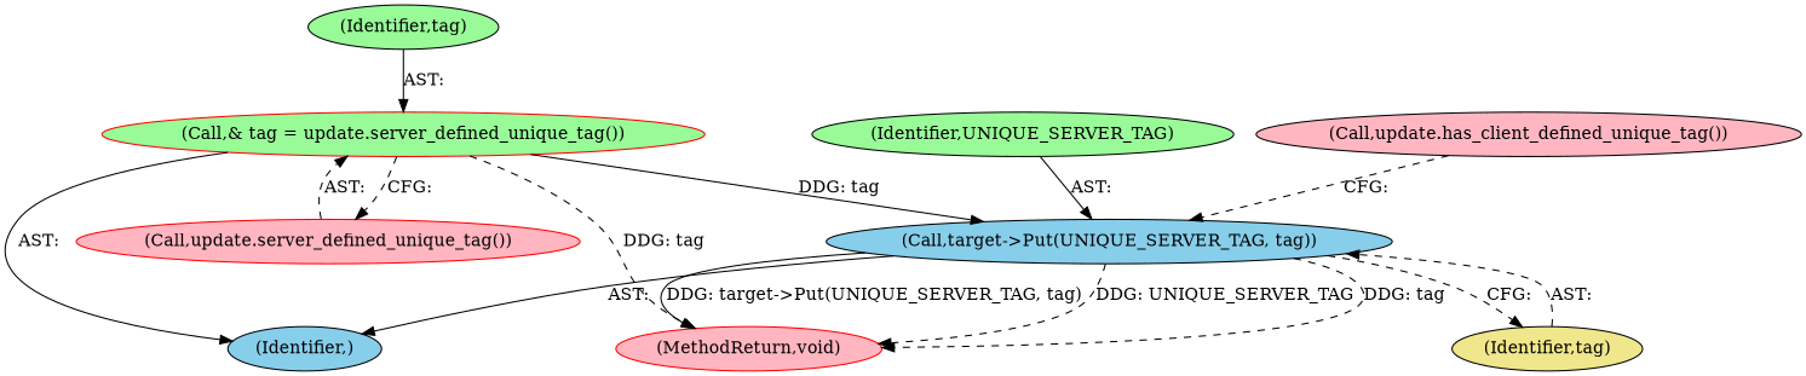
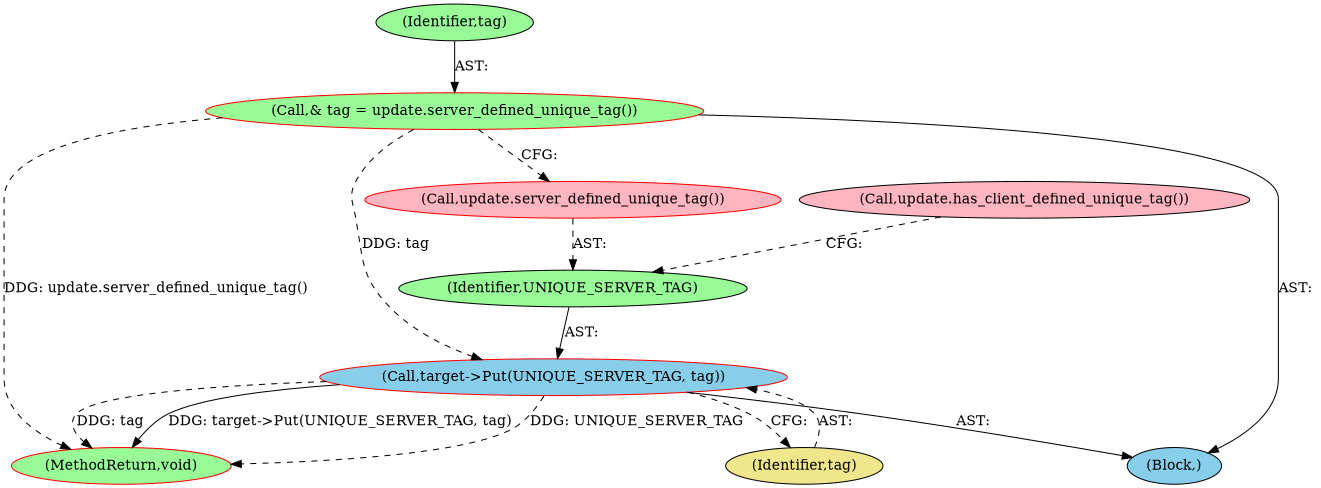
  digraph {
    node [color=black fillcolor=palegreen style=filled]
    edge [style=dashed]
    n1 [color=red label="(Call,& tag = update.server_defined_unique_tag())"]
-   n2 [fillcolor=skyblue label="(Call,target->Put(UNIQUE_SERVER_TAG, tag))"]
-   n3 [color=red fillcolor=lightpink label="(MethodReturn,void)"]
+   n2 [color=red fillcolor=skyblue label="(Call,target->Put(UNIQUE_SERVER_TAG, tag))"]
+   n3 [color=red label="(MethodReturn,void)"]
    n4 [color=red fillcolor=lightpink label="(Call,update.server_defined_unique_tag())"]
-   n5 [fillcolor=skyblue label="(Identifier,)"]
+   n5 [fillcolor=skyblue label="(Block,)"]
    n6 [fillcolor=khaki label="(Identifier,tag)"]
    n7 [label="(Identifier,tag)"]
    n8 [label="(Identifier,UNIQUE_SERVER_TAG)"]
    n9 [fillcolor=lightpink label="(Call,update.has_client_defined_unique_tag())"]
-   n1 -> n2 [label="DDG: tag" style=solid]
-   n1 -> n3 [label="DDG: tag"]
+   n1 -> n2 [label="DDG: tag"]
+   n1 -> n3 [label="DDG: update.server_defined_unique_tag()"]
    n1 -> n4 [label="CFG: "]
    n1 -> n5 [label="AST: " style=solid]
    n2 -> n3 [label="DDG: target->Put(UNIQUE_SERVER_TAG, tag)" style=solid]
    n2 -> n3 [label="DDG: UNIQUE_SERVER_TAG"]
    n2 -> n3 [label="DDG: tag"]
    n2 -> n5 [label="AST: " style=solid]
    n2 -> n6 [label="CFG: "]
-   n4 -> n1 [label="AST: "]
+   n4 -> n8 [label="AST: "]
    n6 -> n2 [label="AST: "]
    n7 -> n1 [label="AST: " style=solid]
    n8 -> n2 [label="AST: " style=solid]
-   n9 -> n2 [label="CFG: "]
+   n9 -> n8 [label="CFG: "]
  }
